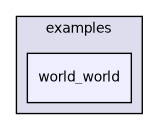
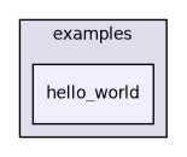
  digraph {
    compound=true
    rankdir=LR
-   n1 [fillcolor="#eeeeff" fontname=Helvetica fontsize=10 label=world_world pencolor=black shape=box style=filled]
+   n1 [fillcolor="#eeeeff" fontname=Helvetica fontsize=10 label=hello_world pencolor=black shape=box style=filled]
    subgraph cluster_1 {
      bgcolor="#ddddee"
      fontname=Helvetica
      fontsize=10
      label=examples
      pencolor=black
      n1
    }
  }
